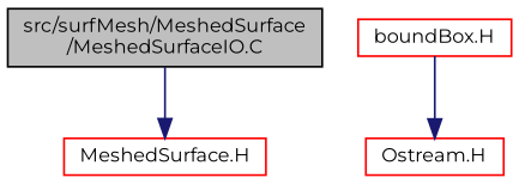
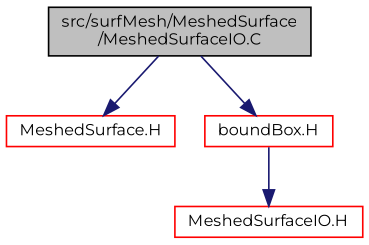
  digraph {
    fontname=Montserrat
    node [color=red fontname=Montserrat fontsize=10 shape=record]
    edge [color=midnightblue fontname=Montserrat fontsize=10 labelfontname=FreeSans labelfontsize=10 style=solid]
    n1 [color=black fillcolor=grey75 fontcolor=black height=0.2 label="src/surfMesh/MeshedSurface\l/MeshedSurfaceIO.C" style=filled width=0.4]
    n2 [height=0.2 label="MeshedSurface.H" width=0.4]
    n3 [height=0.2 label="boundBox.H" width=0.4]
-   n4 [height=0.2 label="Ostream.H" width=0.4]
+   n4 [height=0.2 label="MeshedSurfaceIO.H" width=0.4]
    n1 -> n2
+   n1 -> n3
    n3 -> n4
  }
